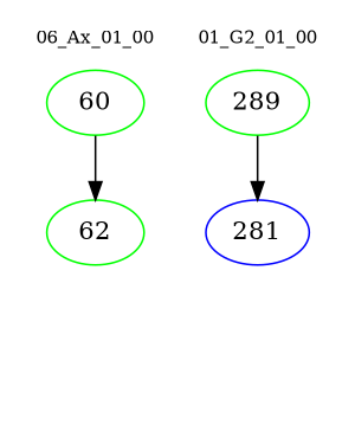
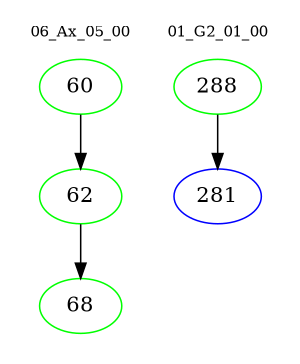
  digraph {
    node [color=green]
    edge [color=black]
    n1 [label=60]
    n2 [label=62]
-   n4 [label=289]
+   n3 [label=68]
+   n4 [label=288]
    n5 [color=blue label=281]
    subgraph cluster_1 {
      color=white
      fontsize=10
-     label="06_Ax_01_00"
+     label="06_Ax_05_00"
      n1
      n2
+     n3
    }
    subgraph cluster_2 {
      color=white
      fontsize=10
      label="01_G2_01_00"
      n4
      n5
    }
    n1 -> n2
+   n2 -> n3
    n4 -> n5
  }
